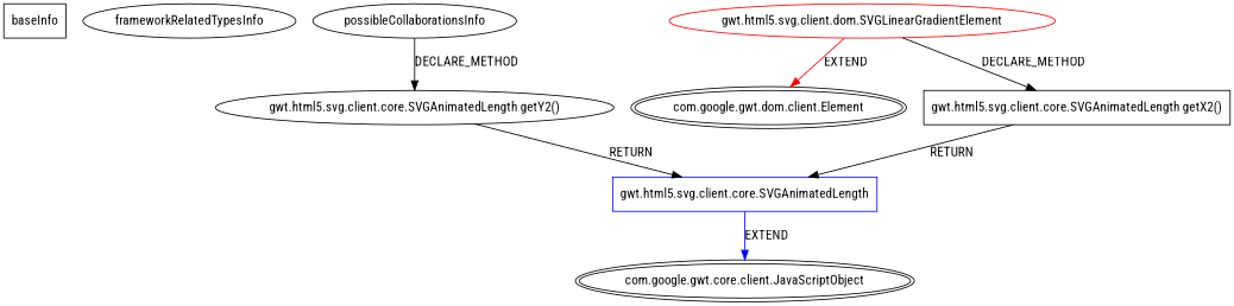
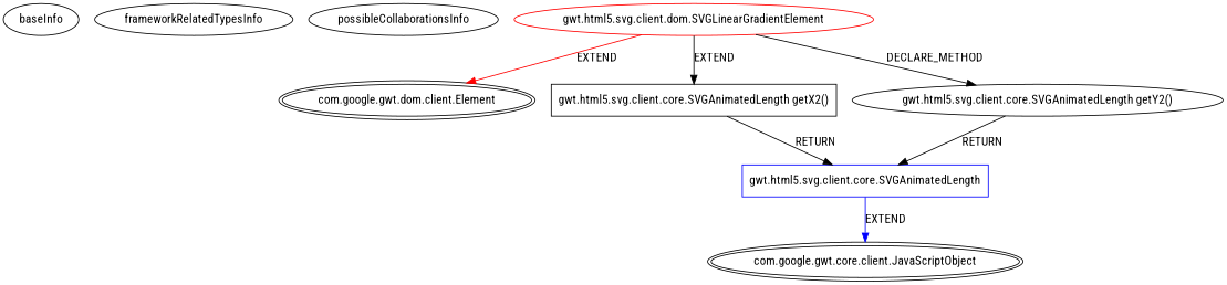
  digraph {
    fontname="Roboto Condensed"
    node [fontname="Roboto Condensed" isFrameworkType=false]
    edge [fontname="Roboto Condensed"]
-   baseInfo [category=extension_graph graphId=3829 isAnonymous=false possibleRelation=true shape=box isFrameworkType=""]
+   baseInfo [category=extension_graph graphId=3829 isAnonymous=false possibleRelation=true isFrameworkType=""]
    frameworkRelatedTypesInfo [0="com.google.gwt.dom.client.Element" isFrameworkType=""]
    possibleCollaborationsInfo [0="3829~CLIENT_METHOD_DECLARATION-RETURN_TYPE-CLIENT_METHOD_DECLARATION-RETURN_TYPE-CLIENT_METHOD_DECLARATION-RETURN_TYPE-CLIENT_METHOD_DECLARATION-RETURN_TYPE-~com.google.gwt.dom.client.Element ~com.google.gwt.core.client.JavaScriptObject ~false~false" isFrameworkType=""]
    n4 [color=red label="gwt.html5.svg.client.dom.SVGLinearGradientElement" vertexType=ROOT_CLIENT_CLASS_DECLARATION]
    n5 [isFrameworkType=true label="com.google.gwt.dom.client.Element" peripheries=2 vertexType=FRAMEWORK_CLASS_TYPE]
    n6 [label="gwt.html5.svg.client.core.SVGAnimatedLength getX2()" shape=box vertexType=CLIENT_METHOD_DECLARATION]
    n7 [label="gwt.html5.svg.client.core.SVGAnimatedLength getY2()" shape=ellipse vertexType=CLIENT_METHOD_DECLARATION]
    n8 [color=blue label="gwt.html5.svg.client.core.SVGAnimatedLength" shape=box vertexType=REFERENCE_CLIENT_CLASS_DECLARATION]
    n9 [isFrameworkType=true label="com.google.gwt.core.client.JavaScriptObject" peripheries=2 vertexType=FRAMEWORK_CLASS_TYPE]
    n4 -> n5 [color=red label=EXTEND]
-   n4 -> n6 [label=DECLARE_METHOD]
-   possibleCollaborationsInfo -> n7 [label=DECLARE_METHOD]
+   n4 -> n6 [label=EXTEND]
+   n4 -> n7 [label=DECLARE_METHOD]
    n6 -> n8 [label=RETURN]
    n7 -> n8 [label=RETURN]
    n8 -> n9 [color=blue label=EXTEND]
  }
